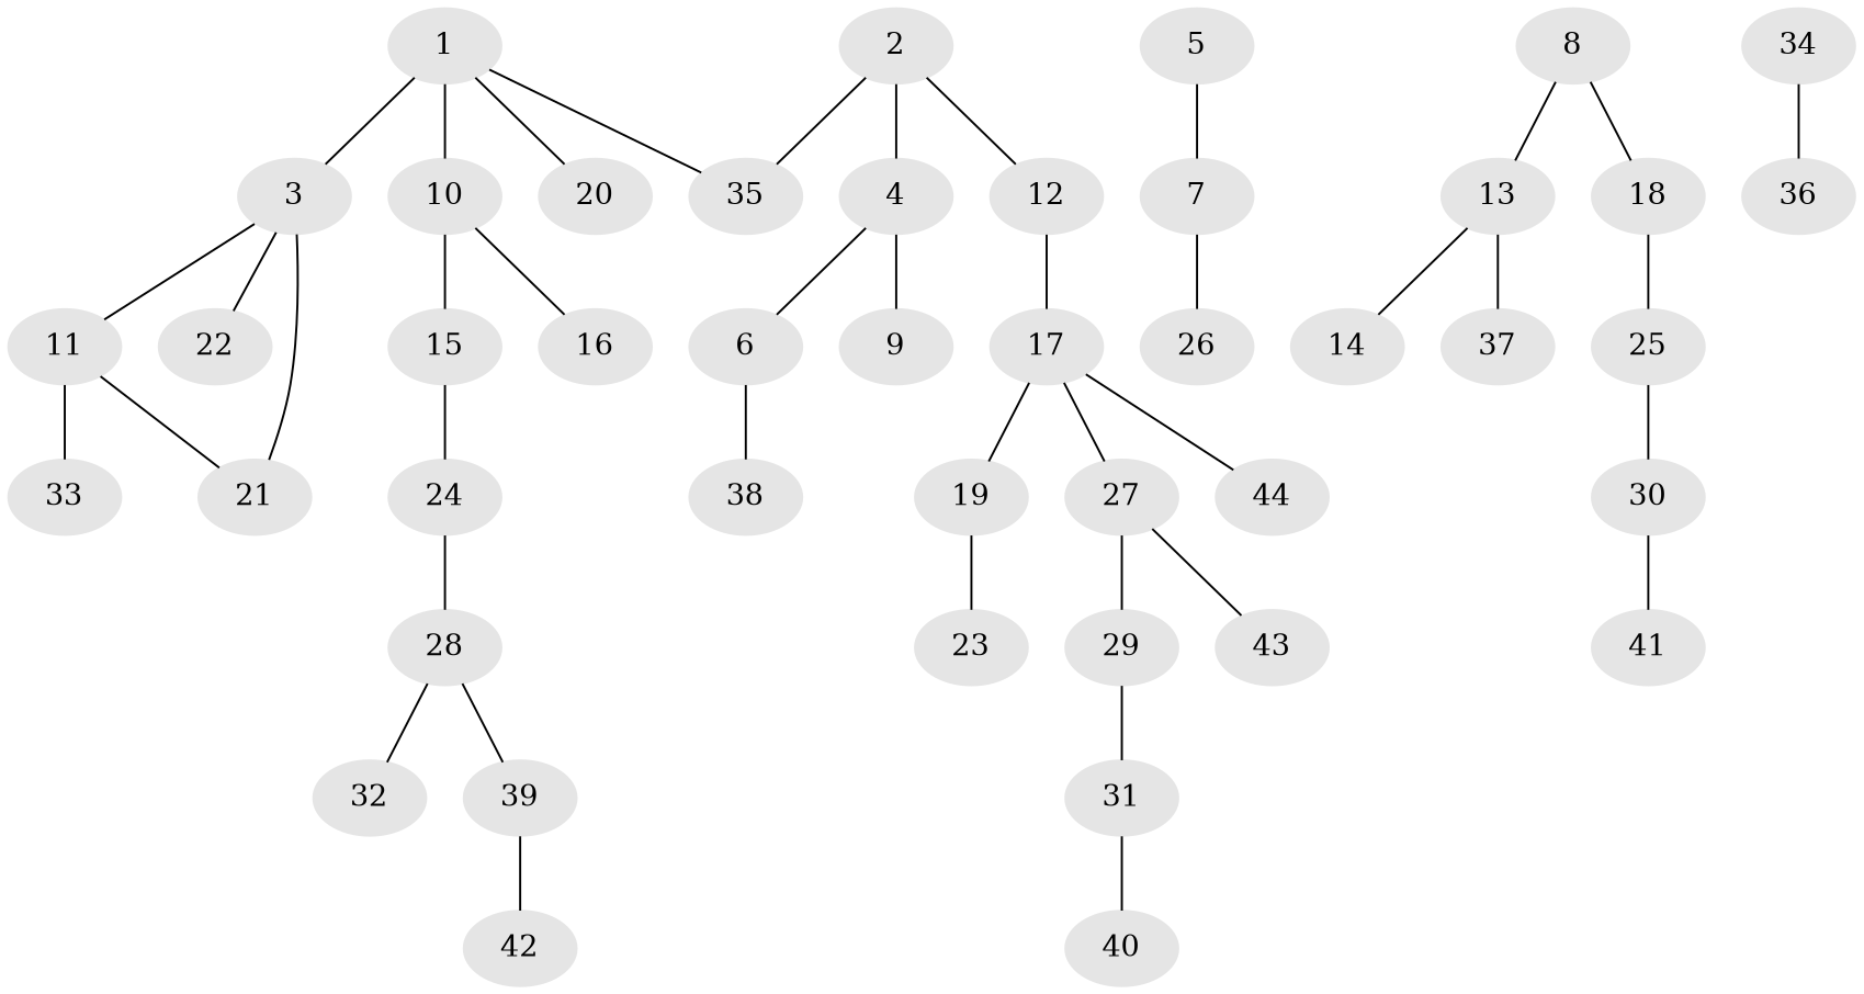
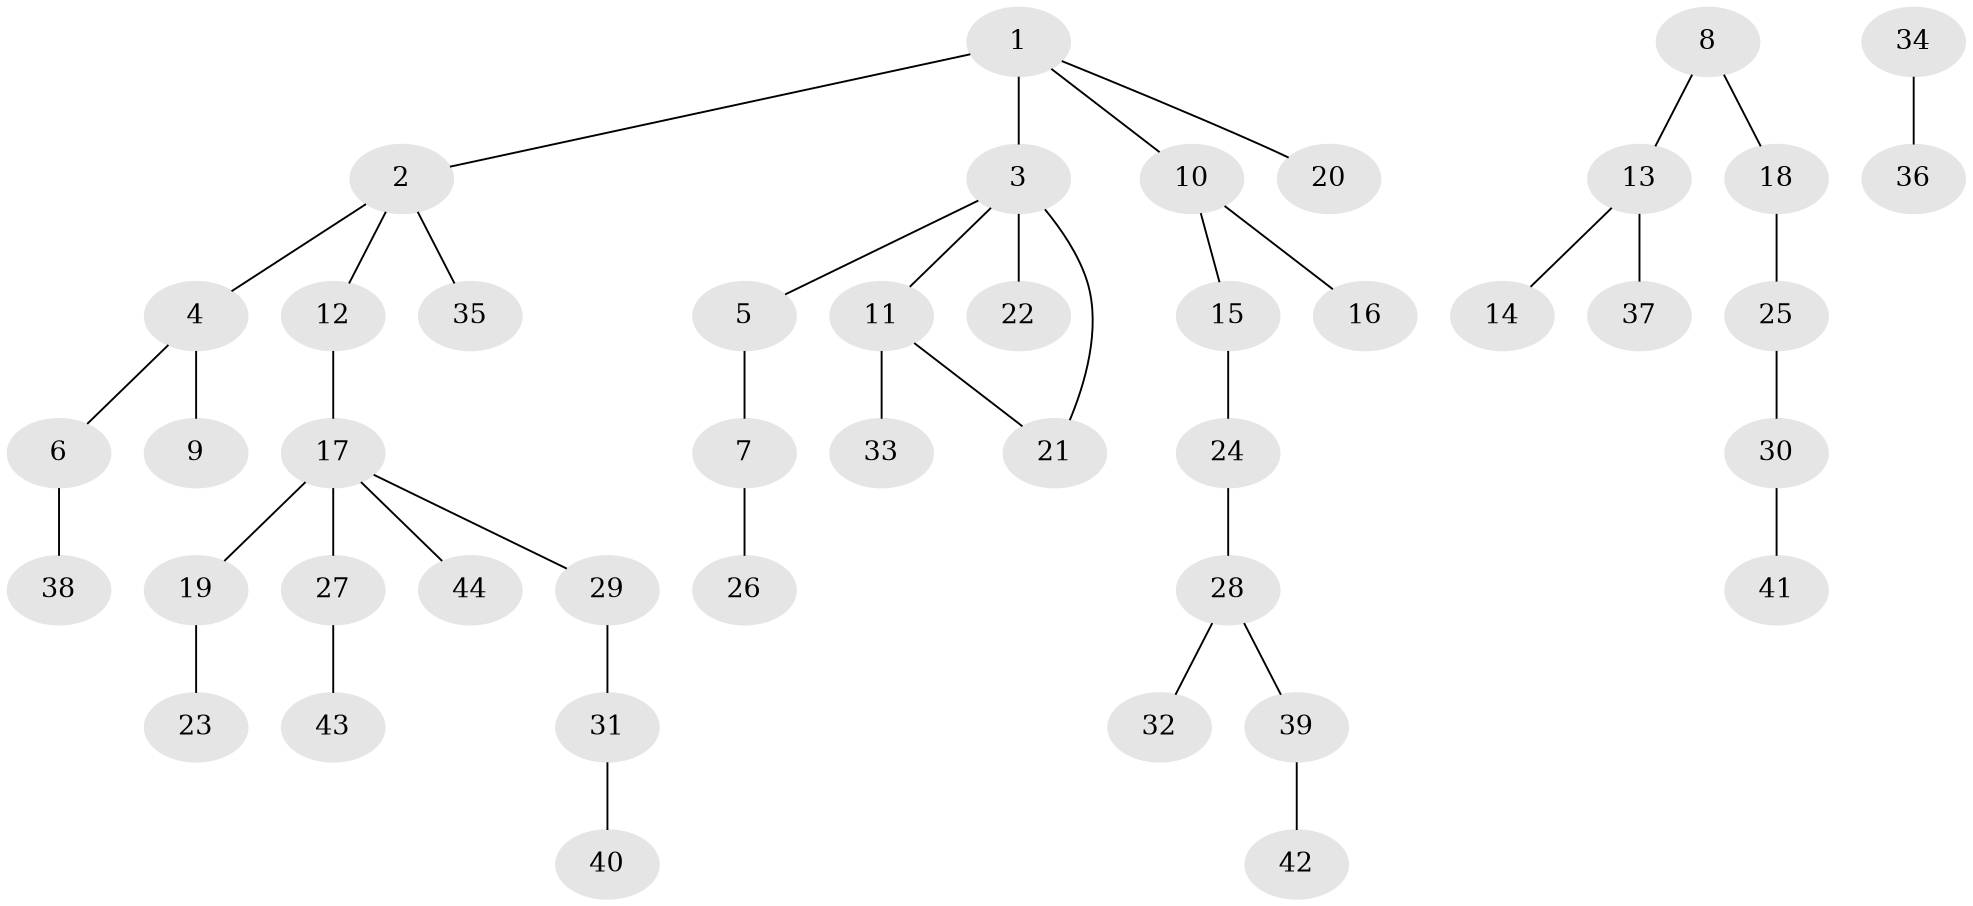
  graph {
    node [color=gray90 style=filled]
    edge [weight=1.0]
    1
    2
    3
    10
    20
    4
    12
    35
    5
    11
    22
    21
    15
    16
    6
    9
    17
    7
    8
    13
    18
    33
    38
    26
    14
    37
    25
    24
    19
    27
    44
    28
    23
    29
    43
    30
    32
    39
    41
    34
    36
    31
    42
    40
-   1 -- 35
+   1 -- 2
    1 -- 3 [weight=2.0]
    1 -- 10
    1 -- 20
    2 -- 4
    2 -- 12
    2 -- 35
+   3 -- 5
    3 -- 11
    3 -- 22
    3 -- 21
    10 -- 15
    10 -- 16
    4 -- 6
    4 -- 9
    12 -- 17
    5 -- 7
    11 -- 21
    11 -- 33 [weight=3.0]
    15 -- 24
    6 -- 38
    17 -- 19 [weight=2.0]
    17 -- 27
    17 -- 44
    7 -- 26 [weight=2.0]
    8 -- 13
    8 -- 18
    13 -- 14
    13 -- 37
    18 -- 25
    25 -- 30
    24 -- 28 [weight=3.0]
    19 -- 23
-   27 -- 29
+   17 -- 29
    27 -- 43
    28 -- 32
    28 -- 39
    29 -- 31
    30 -- 41
    39 -- 42
    34 -- 36
    31 -- 40
  }
